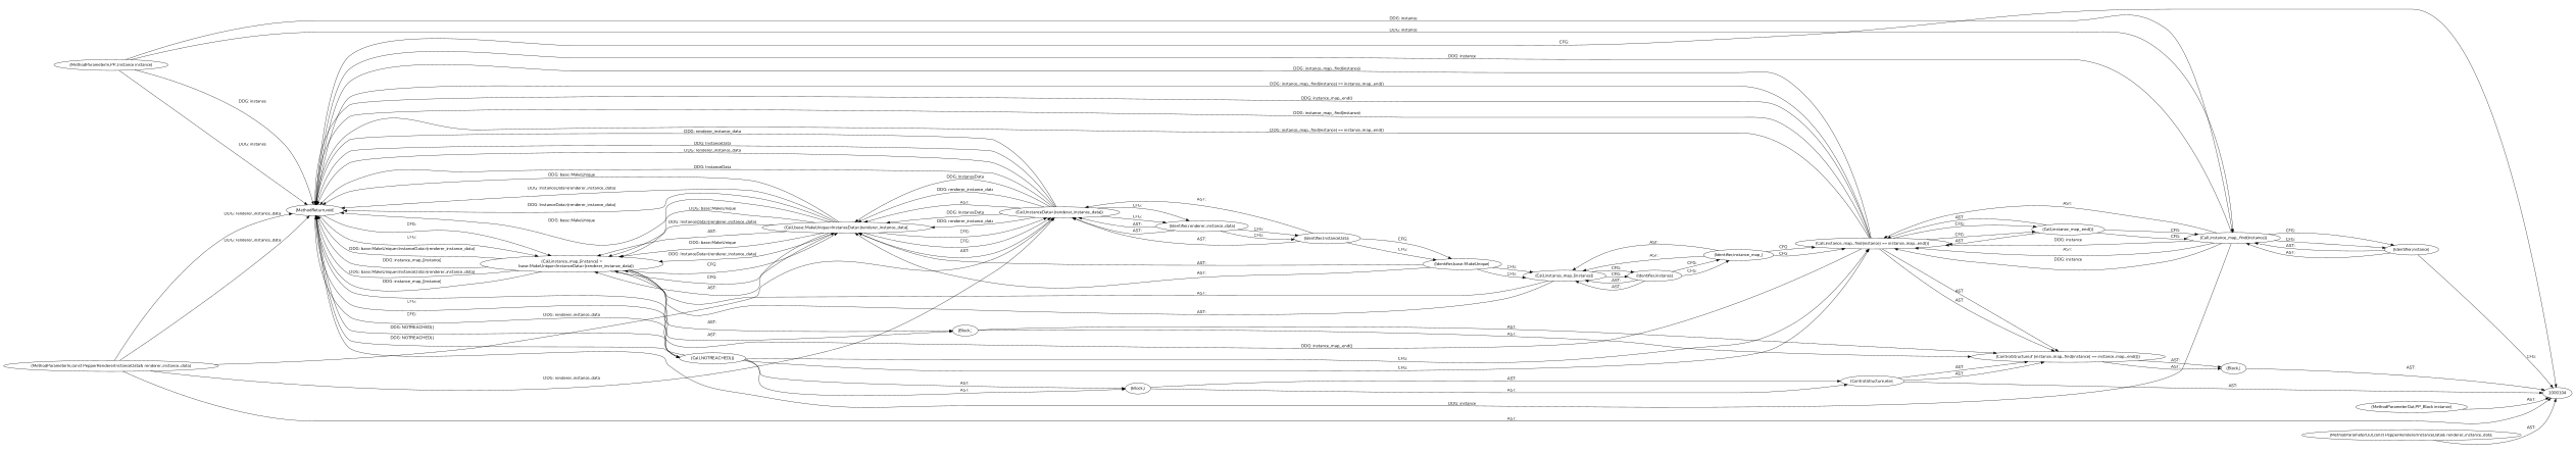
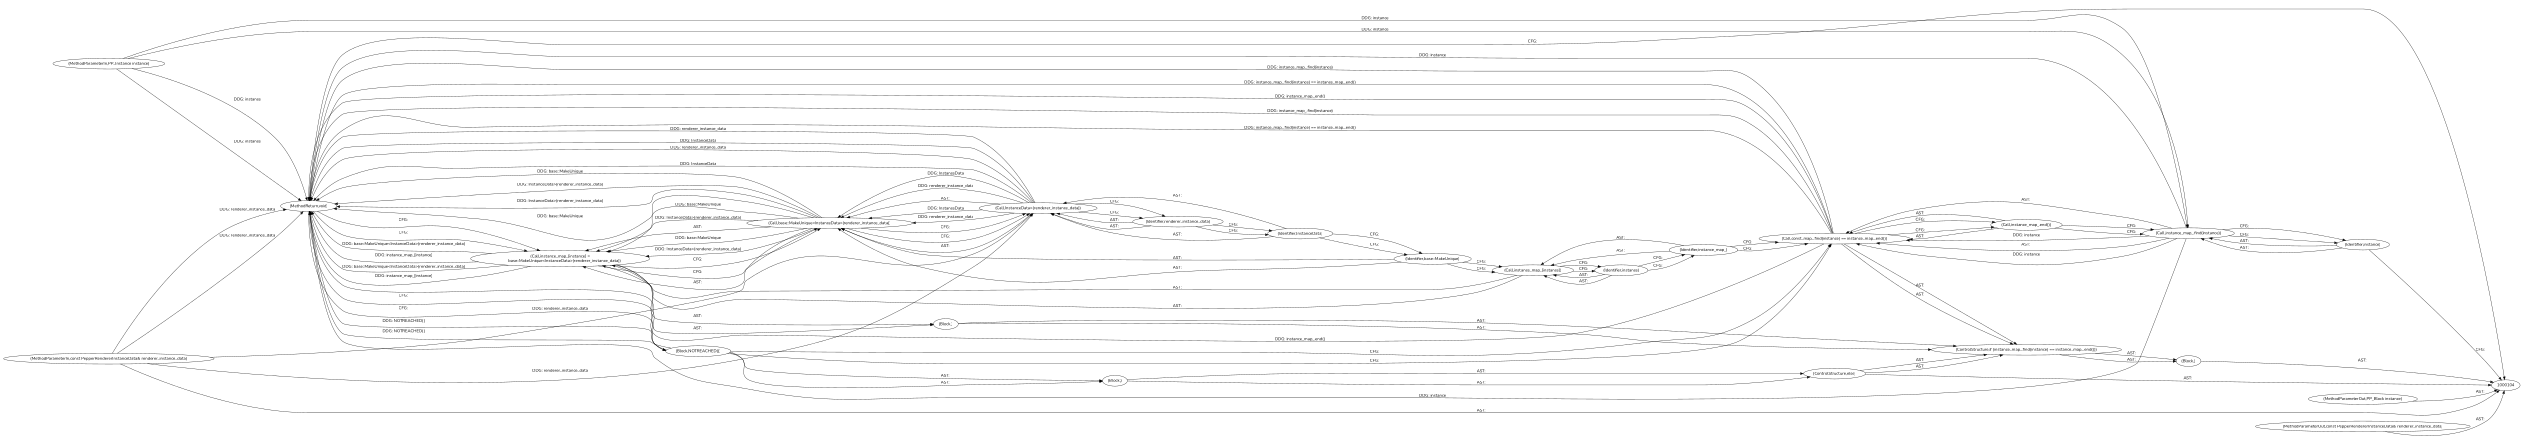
  digraph {
    fontname=Nunito
    rankdir=LR
    node [fontname=Nunito]
    edge [fontname=Nunito]
    n1 [label="(MethodReturn,void)"]
-   n2 [label="(Call,NOTREACHED())"]
+   n2 [label="(Block,NOTREACHED())"]
    n3 [label="(Call,instance_map_[instance] =\n        base::MakeUnique<InstanceData>(renderer_instance_data))"]
    1000104
    n5 [label="(Block,)"]
-   n6 [label="(Call,instance_map_.find(instance) == instance_map_.end())"]
+   n6 [label="(Call,const_map_.find(instance) == instance_map_.end())"]
    n7 [label="(Call,base::MakeUnique<InstanceData>(renderer_instance_data))"]
    n8 [label="(Block,)"]
    n9 [label="(Call,InstanceData>(renderer_instance_data))"]
    n10 [label="(Identifier,renderer_instance_data)"]
    n11 [label="(Identifier,InstanceData)"]
    n12 [label="(Identifier,base::MakeUnique)"]
    n13 [label="(Call,instance_map_[instance])"]
    n14 [label="(Identifier,instance)"]
    n15 [label="(ControlStructure,else)"]
    n16 [label="(ControlStructure,if (instance_map_.find(instance) == instance_map_.end()))"]
    n17 [label="(Block,)"]
    n18 [label="(Call,instance_map_.end())"]
    n19 [label="(MethodParameterIn,PP_Instance instance)"]
    n20 [label="(Call,instance_map_.find(instance))"]
    n21 [label="(Identifier,instance)"]
    n22 [label="(MethodParameterOut,PP_Block instance)"]
    n23 [label="(MethodParameterIn,const PepperRendererInstanceData& renderer_instance_data)"]
    n24 [label="(MethodParameterOut,const PepperRendererInstanceData& renderer_instance_data)"]
    n25 [label="(Identifier,instance_map_)"]
    n1 -> n2 [label="CFG: "]
    n1 -> n2 [label="CFG: "]
    n1 -> n3 [label="CFG: "]
    n1 -> n3 [label="CFG: "]
    n1 -> 1000104 [label="CFG: "]
    n2 -> n1 [label="DDG: NOTREACHED()"]
    n2 -> n1 [label="DDG: NOTREACHED()"]
    n2 -> n5 [label="AST: "]
    n2 -> n5 [label="AST: "]
    n2 -> n6 [label="CFG: "]
    n2 -> n6 [label="CFG: "]
    n3 -> n1 [label="DDG: base::MakeUnique<InstanceData>(renderer_instance_data)"]
    n3 -> n1 [label="DDG: instance_map_[instance]"]
    n3 -> n1 [label="DDG: base::MakeUnique<InstanceData>(renderer_instance_data)"]
    n3 -> n1 [label="DDG: instance_map_[instance]"]
    n3 -> n7 [label="CFG: "]
    n3 -> n7 [label="CFG: "]
    n3 -> n8 [label="AST: "]
    n3 -> n8 [label="AST: "]
    n5 -> n15 [label="AST: "]
    n5 -> n15 [label="AST: "]
    n6 -> n1 [label="DDG: instance_map_.end()"]
    n6 -> n1 [label="DDG: instance_map_.find(instance)"]
    n6 -> n1 [label="DDG: instance_map_.find(instance) == instance_map_.end()"]
    n6 -> n1 [label="DDG: instance_map_.end()"]
    n6 -> n1 [label="DDG: instance_map_.find(instance)"]
    n6 -> n1 [label="DDG: instance_map_.find(instance) == instance_map_.end()"]
    n6 -> n16 [label="AST: "]
    n6 -> n16 [label="AST: "]
    n6 -> n18 [label="CFG: "]
    n6 -> n18 [label="CFG: "]
    n7 -> n1 [label="DDG: base::MakeUnique"]
    n7 -> n1 [label="DDG: InstanceData>(renderer_instance_data)"]
    n7 -> n1 [label="DDG: base::MakeUnique"]
    n7 -> n1 [label="DDG: InstanceData>(renderer_instance_data)"]
    n7 -> n3 [label="AST: "]
    n7 -> n3 [label="DDG: base::MakeUnique"]
    n7 -> n3 [label="DDG: InstanceData>(renderer_instance_data)"]
    n7 -> n3 [label="AST: "]
    n7 -> n3 [label="DDG: base::MakeUnique"]
    n7 -> n3 [label="DDG: InstanceData>(renderer_instance_data)"]
    n7 -> n9 [label="CFG: "]
    n7 -> n9 [label="CFG: "]
    n8 -> n16 [label="AST: "]
    n8 -> n16 [label="AST: "]
    n9 -> n1 [label="DDG: renderer_instance_data"]
    n9 -> n1 [label="DDG: InstanceData"]
    n9 -> n1 [label="DDG: renderer_instance_data"]
    n9 -> n1 [label="DDG: InstanceData"]
    n9 -> n7 [label="AST: "]
    n9 -> n7 [label="DDG: InstanceData"]
    n9 -> n7 [label="DDG: renderer_instance_data"]
    n9 -> n7 [label="AST: "]
    n9 -> n7 [label="DDG: InstanceData"]
    n9 -> n7 [label="DDG: renderer_instance_data"]
    n9 -> n10 [label="CFG: "]
    n9 -> n10 [label="CFG: "]
    n10 -> n9 [label="AST: "]
    n10 -> n9 [label="AST: "]
    n10 -> n11 [label="CFG: "]
    n10 -> n11 [label="CFG: "]
    n11 -> n9 [label="AST: "]
    n11 -> n9 [label="AST: "]
    n11 -> n12 [label="CFG: "]
    n11 -> n12 [label="CFG: "]
    n12 -> n7 [label="AST: "]
    n12 -> n7 [label="AST: "]
    n12 -> n13 [label="CFG: "]
    n12 -> n13 [label="CFG: "]
    n13 -> n3 [label="AST: "]
    n13 -> n3 [label="AST: "]
    n13 -> n14 [label="CFG: "]
    n13 -> n14 [label="CFG: "]
    n14 -> n13 [label="AST: "]
    n14 -> n13 [label="AST: "]
    n14 -> n25 [label="CFG: "]
    n14 -> n25 [label="CFG: "]
    n15 -> 1000104 [label="AST: "]
    n15 -> n16 [label="AST: "]
    n15 -> n16 [label="AST: "]
    n16 -> n17 [label="AST: "]
    n16 -> n17 [label="AST: "]
    n17 -> 1000104 [label="AST: "]
    n18 -> n6 [label="AST: "]
    n18 -> n6 [label="AST: "]
    n18 -> n20 [label="CFG: "]
    n18 -> n20 [label="CFG: "]
    n19 -> n1 [label="DDG: instance"]
    n19 -> n1 [label="DDG: instance"]
    n19 -> n20 [label="DDG: instance"]
    n19 -> n20 [label="DDG: instance"]
    n20 -> n1 [label="DDG: instance"]
    n20 -> n1 [label="DDG: instance"]
    n20 -> n6 [label="AST: "]
    n20 -> n6 [label="DDG: instance"]
    n20 -> n6 [label="AST: "]
    n20 -> n6 [label="DDG: instance"]
    n20 -> n21 [label="CFG: "]
    n20 -> n21 [label="CFG: "]
    n21 -> 1000104 [label="CFG: "]
    n21 -> n20 [label="AST: "]
    n21 -> n20 [label="AST: "]
    n22 -> 1000104 [label="AST: "]
    n23 -> n1 [label="DDG: renderer_instance_data"]
    n23 -> n1 [label="DDG: renderer_instance_data"]
    n23 -> 1000104 [label="AST: "]
    n23 -> n9 [label="DDG: renderer_instance_data"]
    n23 -> n9 [label="DDG: renderer_instance_data"]
    n24 -> 1000104 [label="AST: "]
    n25 -> n6 [label="CFG: "]
    n25 -> n6 [label="CFG: "]
    n25 -> n13 [label="AST: "]
    n25 -> n13 [label="AST: "]
  }
